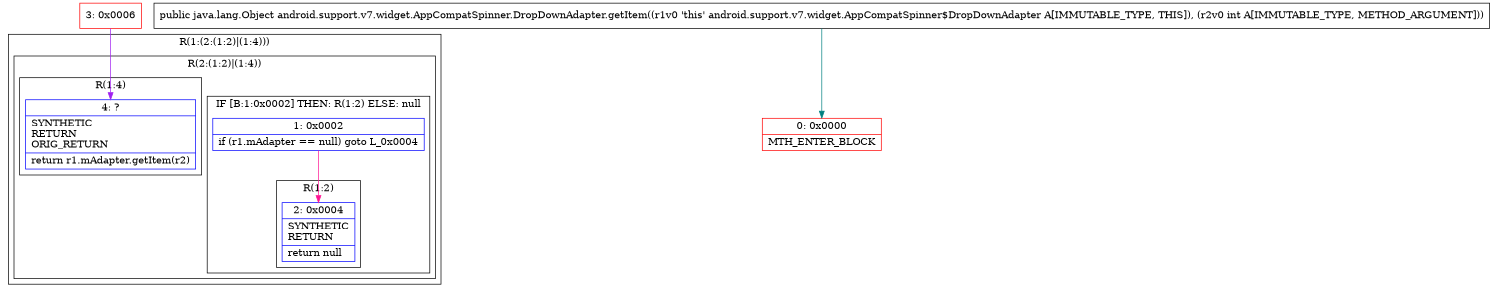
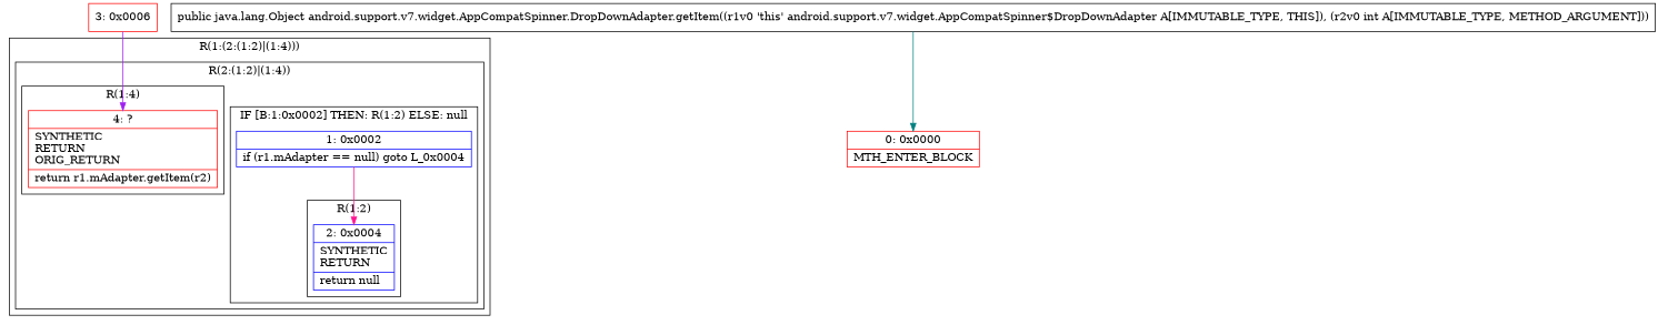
  digraph {
    node [color=blue shape=record]
    n1 [label="{2\:\ 0x0004|SYNTHETIC\lRETURN\l|return null\l}"]
    n2 [label="{1\:\ 0x0002|if (r1.mAdapter == null) goto L_0x0004\l}"]
-   n3 [label="{4\:\ ?|SYNTHETIC\lRETURN\lORIG_RETURN\l|return r1.mAdapter.getItem(r2)\l}"]
+   n3 [color=red label="{4\:\ ?|SYNTHETIC\lRETURN\lORIG_RETURN\l|return r1.mAdapter.getItem(r2)\l}"]
    n4 [color=red label="{3\:\ 0x0006}"]
    n5 [color=red label="{0\:\ 0x0000|MTH_ENTER_BLOCK\l}"]
    n6 [label="{public java.lang.Object android.support.v7.widget.AppCompatSpinner.DropDownAdapter.getItem((r1v0 'this' android.support.v7.widget.AppCompatSpinner$DropDownAdapter A[IMMUTABLE_TYPE, THIS]), (r2v0 int A[IMMUTABLE_TYPE, METHOD_ARGUMENT])) }" color=""]
    subgraph cluster_1 {
      label="R(1:(2:(1:2)|(1:4)))"
      subgraph cluster_2 {
        label="R(2:(1:2)|(1:4))"
        subgraph cluster_3 {
          label="IF [B:1:0x0002] THEN: R(1:2) ELSE: null"
          n2
          subgraph cluster_4 {
            label="R(1:2)"
            n1
          }
        }
        subgraph cluster_5 {
          label="R(1:4)"
          n3
        }
      }
    }
    n2 -> n1 [color=deeppink]
    n4 -> n3 [color=purple]
    n6 -> n5 [color=teal]
  }
